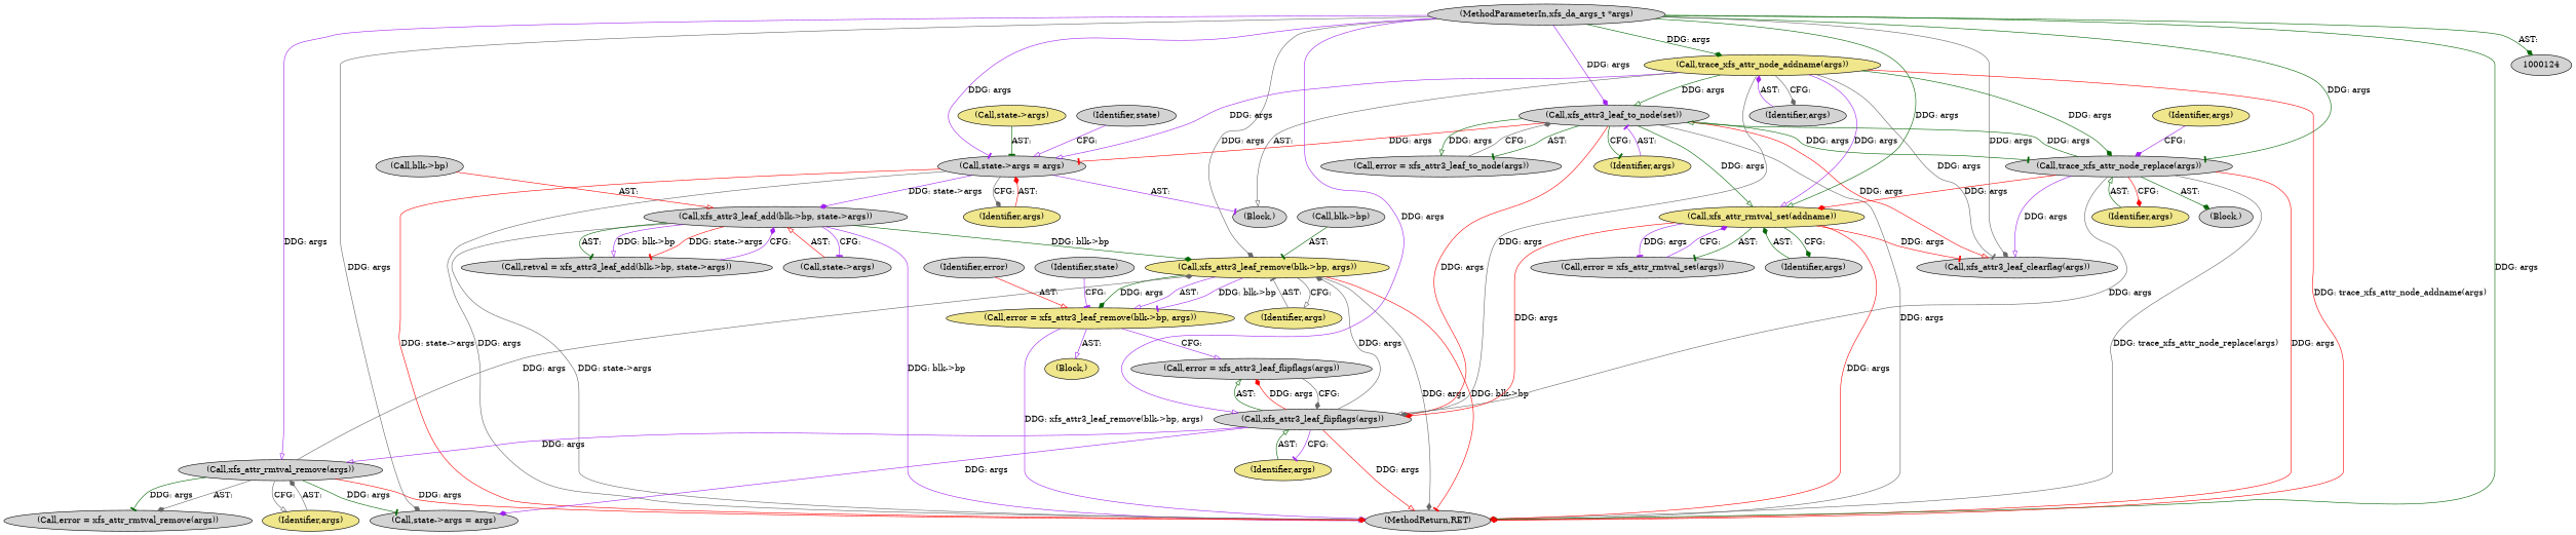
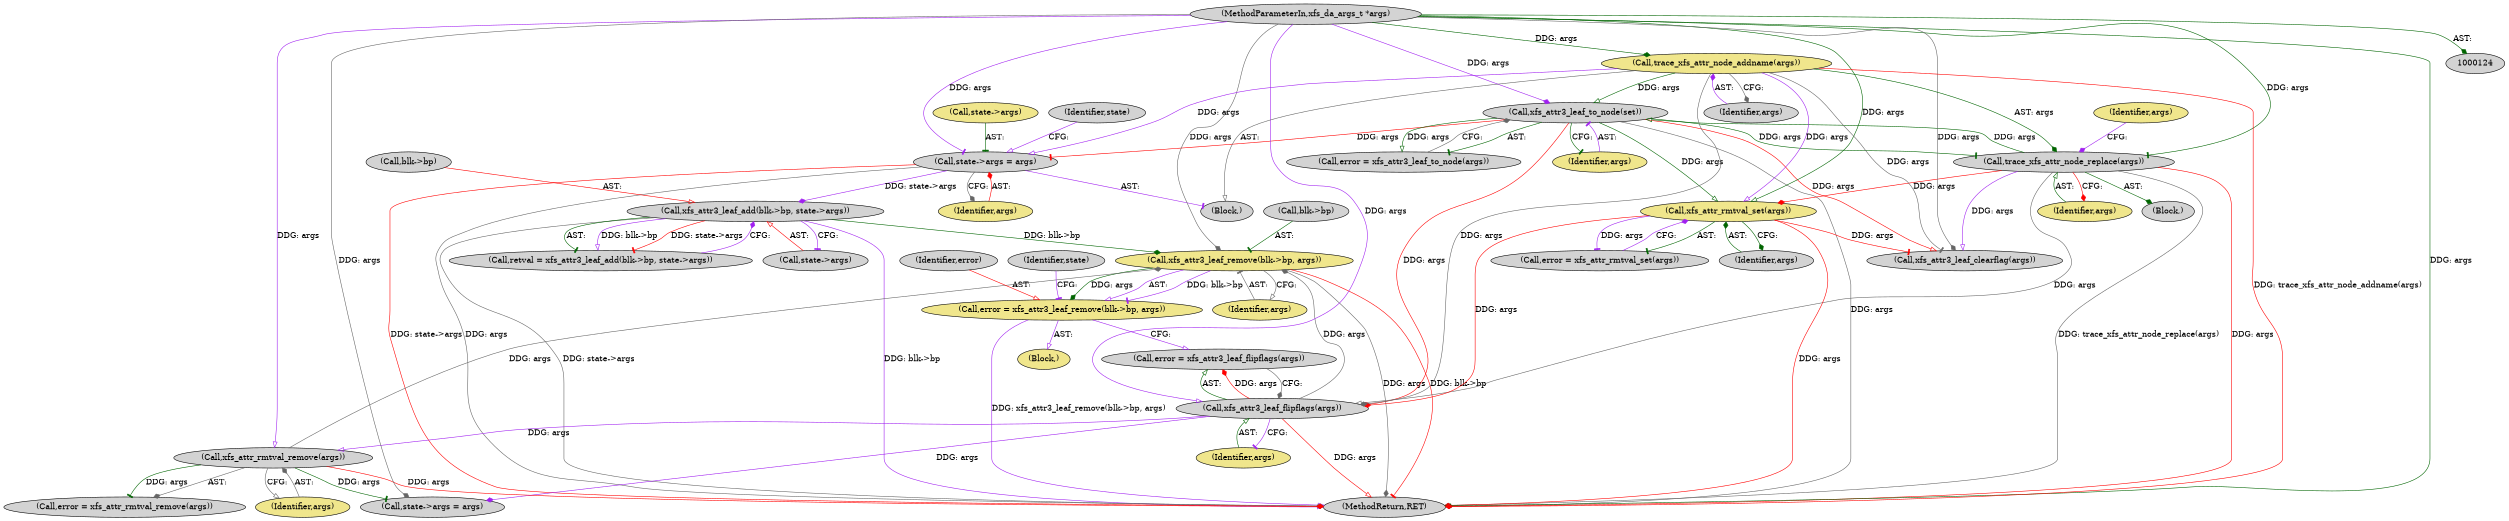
  digraph {
    node [fillcolor=lightgrey style=filled]
    edge [arrowhead=diamond color=purple]
    n1 [fillcolor=khaki label="(Call,xfs_attr3_leaf_remove(blk->bp, args))"]
    n2 [fillcolor=khaki label="(Call,error = xfs_attr3_leaf_remove(blk->bp, args))"]
    n3 [label="(MethodReturn,RET)"]
    n4 [fillcolor=khaki label="(Identifier,args)"]
    n5 [label="(Call,error = xfs_attr3_leaf_flipflags(args))"]
    n6 [fillcolor=khaki label="(Block,)"]
    n7 [label="(Call,xfs_attr3_leaf_add(blk->bp, state->args))"]
    n8 [label="(Call,state->args)"]
    n9 [label="(Call,retval = xfs_attr3_leaf_add(blk->bp, state->args))"]
    n10 [label="(Call,state->args = args)"]
    n11 [fillcolor=khaki label="(Identifier,args)"]
    n12 [label="(Block,)"]
    n13 [label="(Call,xfs_attr3_leaf_to_node(set))"]
    n14 [label="(Call,trace_xfs_attr_node_replace(args))"]
    n15 [label="(Call,xfs_attr3_leaf_flipflags(args))"]
-   n16 [fillcolor=khaki label="(Call,xfs_attr_rmtval_set(addname))"]
+   n16 [fillcolor=khaki label="(Call,xfs_attr_rmtval_set(args))"]
    n17 [label="(Call,error = xfs_attr3_leaf_to_node(args))"]
    n18 [fillcolor=khaki label="(Identifier,args)"]
    n19 [label="(Call,xfs_attr3_leaf_clearflag(args))"]
    n20 [fillcolor=khaki label="(Identifier,args)"]
    n21 [label="(Block,)"]
    n22 [label="(Call,xfs_attr_rmtval_remove(args))"]
    n23 [label="(Call,state->args = args)"]
    n24 [fillcolor=khaki label="(Identifier,args)"]
    n25 [label="(Call,error = xfs_attr_rmtval_set(args))"]
    n26 [label="(Identifier,args)"]
    n27 [label="(MethodParameterIn,xfs_da_args_t *args)"]
    n28 [fillcolor=khaki label="(Call,trace_xfs_attr_node_addname(args))"]
    1000124
    n30 [label="(Identifier,args)"]
    n31 [fillcolor=khaki label="(Identifier,args)"]
    n32 [label="(Call,error = xfs_attr_rmtval_remove(args))"]
    n33 [label="(Call,blk->bp)"]
    n34 [fillcolor=khaki label="(Call,state->args)"]
    n35 [label="(Identifier,state)"]
    n36 [label="(Identifier,state)"]
    n37 [fillcolor=khaki label="(Identifier,args)"]
    n38 [label="(Identifier,error)"]
    n39 [label="(Call,blk->bp)"]
    n1 -> n2 [arrowhead=onormal label="AST: "]
    n1 -> n2 [arrowhead=tee label="DDG: blk->bp"]
    n1 -> n2 [color=darkgreen label="DDG: args"]
    n1 -> n3 [color=gray40 label="DDG: args"]
    n1 -> n3 [arrowhead=tee color=red label="DDG: blk->bp"]
    n1 -> n4 [arrowhead=onormal color=gray40 label="CFG: "]
    n2 -> n3 [arrowhead=onormal label="DDG: xfs_attr3_leaf_remove(blk->bp, args)"]
    n2 -> n5 [arrowhead=onormal label="CFG: "]
    n2 -> n6 [arrowhead=onormal label="AST: "]
    n4 -> n1 [arrowhead=tee color=gray40 label="AST: "]
    n5 -> n15 [color=gray40 label="CFG: "]
    n7 -> n1 [color=darkgreen label="DDG: blk->bp"]
    n7 -> n3 [arrowhead=onormal label="DDG: blk->bp"]
    n7 -> n3 [color=gray40 label="DDG: state->args"]
    n7 -> n8 [arrowhead=tee label="CFG: "]
    n7 -> n9 [arrowhead=tee color=darkgreen label="AST: "]
    n7 -> n9 [arrowhead=onormal label="DDG: blk->bp"]
    n7 -> n9 [arrowhead=tee color=red label="DDG: state->args"]
    n8 -> n7 [arrowhead=onormal color=red label="AST: "]
    n9 -> n7 [label="CFG: "]
    n10 -> n3 [color=red label="DDG: state->args"]
    n10 -> n3 [arrowhead=onormal color=gray40 label="DDG: args"]
    n10 -> n7 [label="DDG: state->args"]
    n10 -> n11 [color=gray40 label="CFG: "]
    n10 -> n12 [arrowhead=tee label="AST: "]
    n11 -> n10 [color=red label="AST: "]
    n13 -> n3 [color=gray40 label="DDG: args"]
    n13 -> n10 [arrowhead=tee color=red label="DDG: args"]
    n13 -> n14 [arrowhead=tee color=darkgreen label="DDG: args"]
    n13 -> n15 [color=red label="DDG: args"]
    n13 -> n16 [arrowhead=onormal color=darkgreen label="DDG: args"]
    n13 -> n17 [arrowhead=tee color=darkgreen label="AST: "]
    n13 -> n17 [arrowhead=onormal color=darkgreen label="DDG: args"]
    n13 -> n18 [arrowhead=tee color=darkgreen label="CFG: "]
    n13 -> n19 [arrowhead=onormal color=red label="DDG: args"]
    n14 -> n3 [color=red label="DDG: args"]
    n14 -> n3 [color=gray40 label="DDG: trace_xfs_attr_node_replace(args)"]
    n14 -> n13 [arrowhead=onormal color=darkgreen label="DDG: args"]
    n14 -> n15 [arrowhead=onormal color=gray40 label="DDG: args"]
    n14 -> n16 [color=red label="DDG: args"]
    n14 -> n19 [arrowhead=onormal label="DDG: args"]
    n14 -> n20 [color=red label="CFG: "]
    n14 -> n21 [color=darkgreen label="AST: "]
    n15 -> n1 [color=gray40 label="DDG: args"]
    n15 -> n3 [arrowhead=onormal color=red label="DDG: args"]
    n15 -> n5 [arrowhead=onormal color=darkgreen label="AST: "]
    n15 -> n5 [color=red label="DDG: args"]
    n15 -> n22 [arrowhead=onormal label="DDG: args"]
    n15 -> n23 [label="DDG: args"]
    n15 -> n24 [arrowhead=tee label="CFG: "]
    n16 -> n3 [color=red label="DDG: args"]
    n16 -> n15 [color=red label="DDG: args"]
    n16 -> n19 [arrowhead=tee color=red label="DDG: args"]
    n16 -> n25 [arrowhead=tee color=darkgreen label="AST: "]
    n16 -> n25 [arrowhead=tee label="DDG: args"]
    n16 -> n26 [color=darkgreen label="CFG: "]
    n17 -> n13 [color=gray40 label="CFG: "]
    n18 -> n13 [arrowhead=tee label="AST: "]
    n20 -> n14 [arrowhead=onormal color=darkgreen label="AST: "]
    n22 -> n1 [color=gray40 label="DDG: args"]
    n22 -> n3 [color=red label="DDG: args"]
    n22 -> n23 [arrowhead=tee color=darkgreen label="DDG: args"]
    n22 -> n31 [arrowhead=onormal color=gray40 label="CFG: "]
    n22 -> n32 [color=gray40 label="AST: "]
    n22 -> n32 [arrowhead=tee color=darkgreen label="DDG: args"]
    n24 -> n15 [arrowhead=onormal color=darkgreen label="AST: "]
    n25 -> n16 [label="CFG: "]
    n26 -> n16 [color=darkgreen label="AST: "]
    n27 -> n1 [color=gray40 label="DDG: args"]
    n27 -> n3 [arrowhead=onormal color=darkgreen label="DDG: args"]
    n27 -> n10 [arrowhead=tee label="DDG: args"]
    n27 -> n13 [label="DDG: args"]
    n27 -> n14 [arrowhead=tee color=darkgreen label="DDG: args"]
    n27 -> n15 [arrowhead=onormal label="DDG: args"]
    n27 -> n16 [arrowhead=onormal color=darkgreen label="DDG: args"]
    n27 -> n19 [color=gray40 label="DDG: args"]
    n27 -> n22 [arrowhead=onormal label="DDG: args"]
    n27 -> n23 [color=gray40 label="DDG: args"]
    n27 -> n28 [color=darkgreen label="DDG: args"]
    n27 -> 1000124 [color=darkgreen label="AST: "]
    n28 -> n3 [color=red label="DDG: trace_xfs_attr_node_addname(args)"]
    n28 -> n10 [arrowhead=onormal label="DDG: args"]
    n28 -> n12 [arrowhead=onormal color=gray40 label="AST: "]
    n28 -> n13 [arrowhead=onormal color=darkgreen label="DDG: args"]
-   n28 -> n14 [color=darkgreen label="DDG: args"]
+   n28 -> n14 [color=darkgreen label="AST: args"]
    n28 -> n15 [color=gray40 label="DDG: args"]
    n28 -> n16 [arrowhead=onormal label="DDG: args"]
    n28 -> n19 [arrowhead=tee color=gray40 label="DDG: args"]
    n28 -> n30 [color=gray40 label="CFG: "]
    n30 -> n28 [label="AST: "]
    n31 -> n22 [color=gray40 label="AST: "]
    n33 -> n1 [arrowhead=tee color=darkgreen label="AST: "]
    n34 -> n10 [arrowhead=tee color=darkgreen label="AST: "]
    n35 -> n10 [arrowhead=onormal label="CFG: "]
    n36 -> n2 [arrowhead=tee label="CFG: "]
    n37 -> n14 [label="CFG: "]
    n38 -> n2 [arrowhead=onormal color=red label="AST: "]
    n39 -> n7 [arrowhead=onormal color=red label="AST: "]
  }
